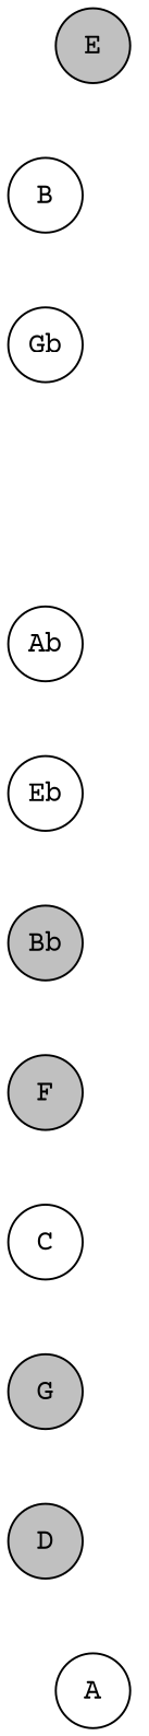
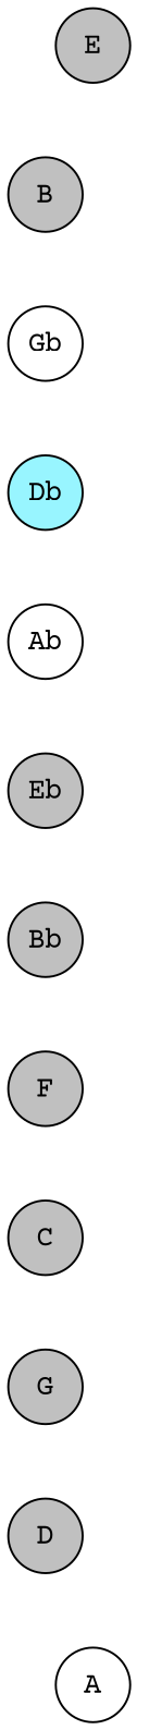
  graph {
    fontname="Courier Prime"
    mindist=.1
    node [fillcolor=white fontname="Courier Prime" margin=0 shape=circle style=filled]
    edge [fontname="Courier Prime" style=invis]
    E [fillcolor=gray]
-   B
+   B [fillcolor=gray]
    Gb
+   Db [fillcolor=cadetblue1]
    Ab
-   Eb
+   Eb [fillcolor=gray]
    Bb [fillcolor=gray]
    F [fillcolor=gray]
-   C
+   C [fillcolor=gray]
    G [fillcolor=gray]
    D [fillcolor=gray]
    A
    subgraph sub_1 {
      E
      B
      Gb
+     Db
      Ab
      Eb
      Bb
      F
      C
      G
      D
      A
    }
    E -- B
    B -- Gb
+   Gb -- Db
+   Db -- Ab
    Ab -- Eb
    Eb -- Bb
    Bb -- F
    F -- C
    C -- G
    G -- D
    D -- A
    A -- E
  }
